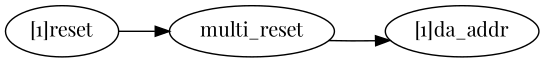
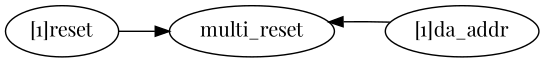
  strict digraph {
    fontname="Playfair Display"
    rankdir=LR
    node [fontname="Playfair Display"]
    edge [fontname="Playfair Display"]
    "[1]reset" [complexity=1 importance=0.431372536567 rank=0.431372536567]
    n2 [complexity=0 importance=0.156862682833 label=multi_reset rank=0.0]
    "[1]da_addr" [complexity=3 importance=0.274509853734 rank=0.091503284578]
    "[1]reset" -> n2
-   n2 -> "[1]da_addr"
+   "[1]da_addr" -> n2
  }
